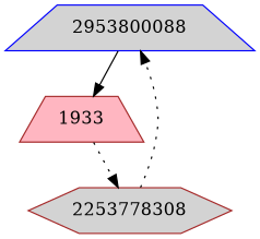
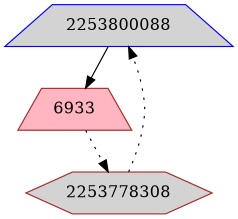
  strict digraph {
    node [color=brown fillcolor=lightgrey shape=trapezium style=filled]
    edge [style=dotted]
-   2253800088 [color=blue label=2953800088]
-   1933 [fillcolor=lightpink]
+   2253800088 [color=blue]
+   1933 [fillcolor=lightpink label=6933]
    2253778308 [shape=hexagon]
    2253800088 -> 1933 [style=solid]
    1933 -> 2253778308
    2253778308 -> 2253800088
  }
